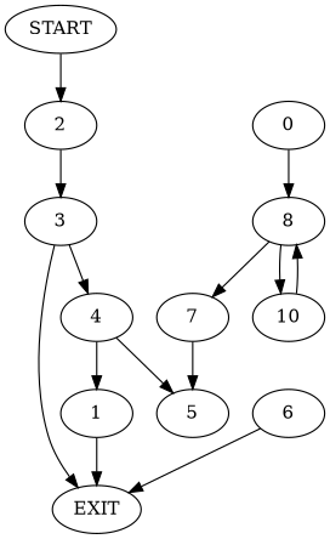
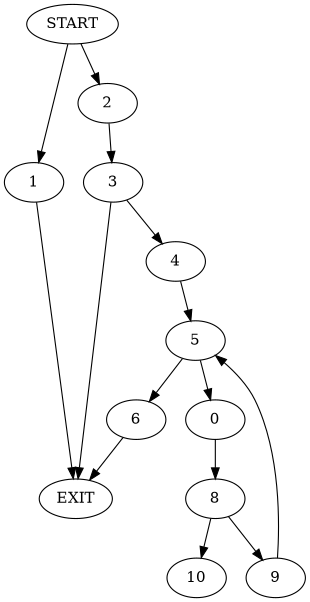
  digraph {
    n1 [label=START]
    1
    2
    n4 [label=EXIT]
    3
    4
    5
    6
    n9 [label=0]
    8
-   9 [label=7]
+   9
    10
-   4 -> 1
+   n1 -> 1
    n1 -> 2
    1 -> n4
    2 -> 3
    3 -> n4
    3 -> 4
    4 -> 5
+   5 -> 6
+   5 -> n9
    6 -> n4
    n9 -> 8
    8 -> 9
    8 -> 10
    9 -> 5
-   10 -> 8
  }
